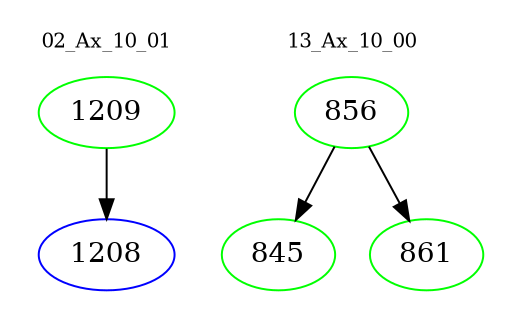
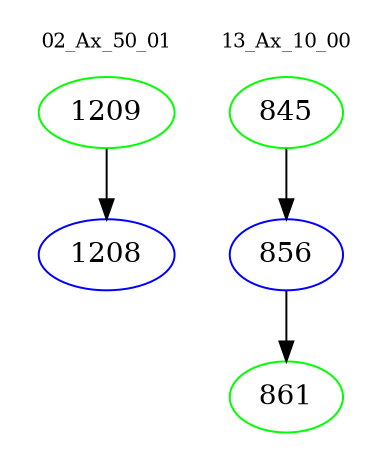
  digraph {
    node [color=green]
    edge [color=black]
    n1 [label=1209]
    n2 [color=blue label=1208]
    n3 [label=845]
-   n4 [label=856]
+   n4 [color=blue label=856]
    n5 [label=861]
    subgraph cluster_1 {
      color=white
      fontsize=10
-     label="02_Ax_10_01"
+     label="02_Ax_50_01"
      n1
      n2
    }
    subgraph cluster_2 {
      color=white
      fontsize=10
      label="13_Ax_10_00"
      n3
      n4
      n5
    }
    n1 -> n2
-   n4 -> n3
+   n3 -> n4
    n4 -> n5
  }
